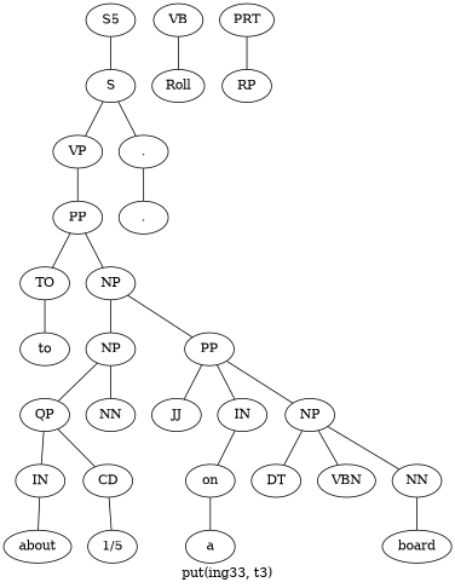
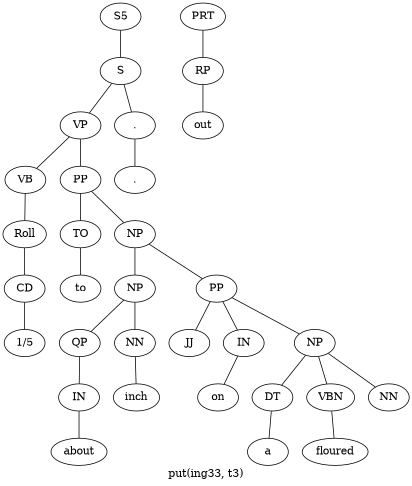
  graph {
    label="put(ing33, t3)"
    n1 [label=S5]
    n2 [label=S]
    n3 [label=VP]
    n4 [label="."]
    n5 [label=VB]
    n6 [label=PP]
    n7 [label="."]
    n8 [label=Roll]
    n9 [label=PRT]
    n10 [label=RP]
    n11 [label=TO]
    n12 [label=NP]
+   n13 [label=out]
    n14 [label=to]
    n15 [label=NP]
    n16 [label=PP]
    n17 [label=QP]
    n18 [label=NN]
    n19 [label=JJ]
    n20 [label=IN]
    n21 [label=NP]
    n22 [label=IN]
    n23 [label=CD]
+   n24 [label=inch]
    n25 [label=about]
    n26 [label="1/5"]
    n27 [label=on]
    n28 [label=DT]
    n29 [label=VBN]
    n30 [label=NN]
    n31 [label=a]
-   n33 [label=board]
+   n32 [label=floured]
    n1 -- n2
    n2 -- n3
    n2 -- n4
+   n3 -- n5
    n3 -- n6
    n4 -- n7
    n5 -- n8
    n6 -- n11
    n6 -- n12
    n9 -- n10
+   n10 -- n13
    n11 -- n14
    n12 -- n15
    n12 -- n16
    n15 -- n17
    n15 -- n18
    n16 -- n19
    n16 -- n20
    n16 -- n21
    n17 -- n22
-   n17 -- n23
+   n8 -- n23
+   n18 -- n24
    n20 -- n27
    n21 -- n28
    n21 -- n29
    n21 -- n30
    n22 -- n25
    n23 -- n26
-   n27 -- n31
-   n30 -- n33
+   n28 -- n31
+   n29 -- n32
  }
